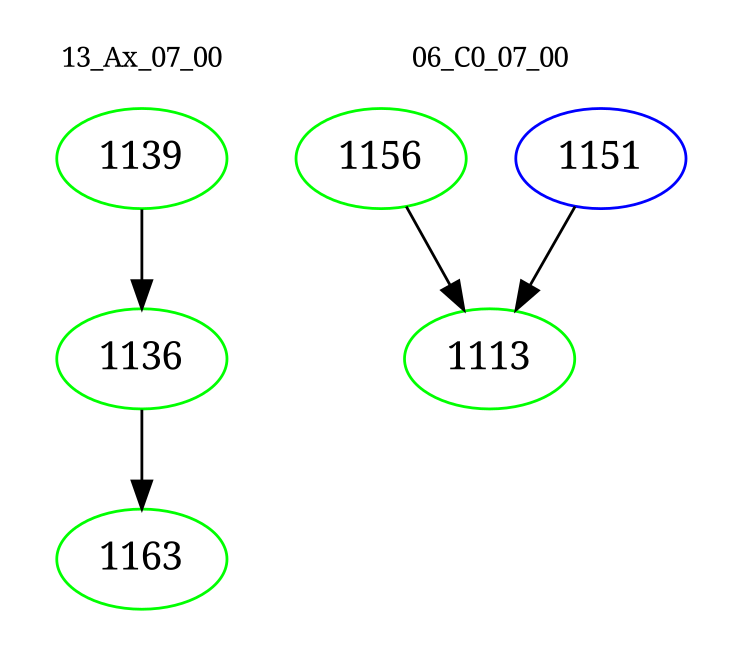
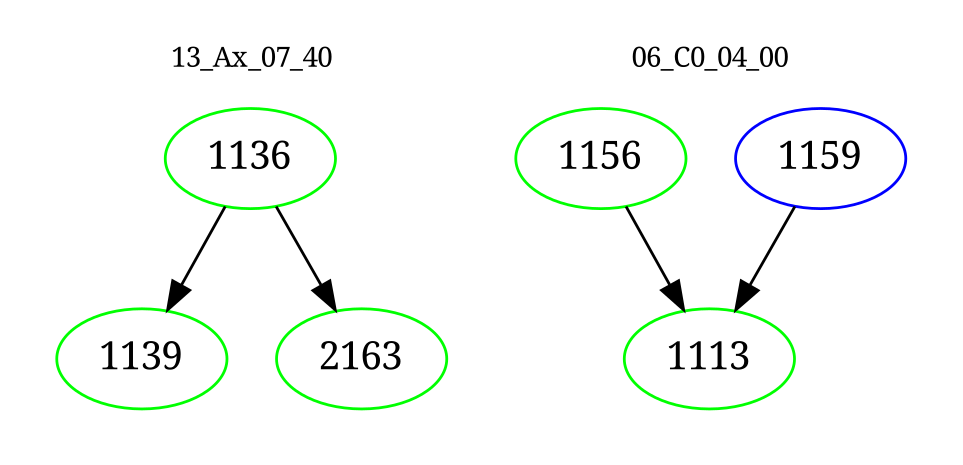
  digraph {
    fontname="Noto Serif"
    node [color=green fontname="Noto Serif"]
    edge [color=black fontname="Noto Serif"]
    n1 [label=1139]
    n2 [label=1136]
-   n3 [label=1163]
-   n4 [color=blue label=1151]
+   n3 [label=2163]
+   n4 [color=blue label=1159]
    n5 [label=1113]
    n6 [label=1156]
    subgraph cluster_1 {
      color=white
      fontsize=10
-     label="13_Ax_07_00"
+     label="13_Ax_07_40"
      n1
      n2
      n3
    }
    subgraph cluster_2 {
      color=white
      fontsize=10
-     label="06_C0_07_00"
+     label="06_C0_04_00"
      n4
      n5
      n6
    }
-   n1 -> n2
+   n2 -> n1
    n2 -> n3
    n4 -> n5
    n6 -> n5
  }
